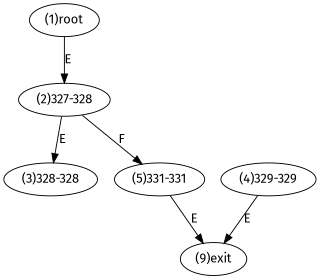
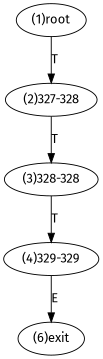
  digraph {
    fontname="Fira Sans"
    node [fontname="Fira Sans"]
    edge [fontname="Fira Sans"]
    n1 [label="(1)root"]
    n2 [label="(2)327-328"]
    n3 [label="(3)328-328"]
-   n4 [label="(5)331-331"]
    n5 [label="(4)329-329"]
-   n6 [label="(9)exit"]
-   n1 -> n2 [label=E]
-   n2 -> n3 [label=E]
-   n2 -> n4 [label=F]
-   n4 -> n6 [label=E]
+   n6 [label="(6)exit"]
+   n1 -> n2 [label=T]
+   n2 -> n3 [label=T]
+   n3 -> n5 [label=T]
    n5 -> n6 [label=E]
  }
